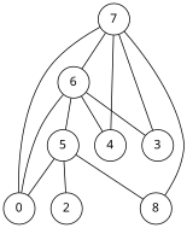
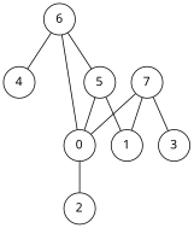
  graph {
    fontname="Noto Sans"
    node [fontname="Noto Sans" shape=circle]
    edge [fontname="Noto Sans"]
    5
    0
-   1 [label=8]
+   1
    2
    6
    4
    3
    7
    5 -- 0
    5 -- 1
-   5 -- 2
+   0 -- 2
    6 -- 5
    6 -- 0
    6 -- 4
-   6 -- 3
    7 -- 0
    7 -- 1
-   7 -- 6
-   7 -- 4
    7 -- 3
  }
